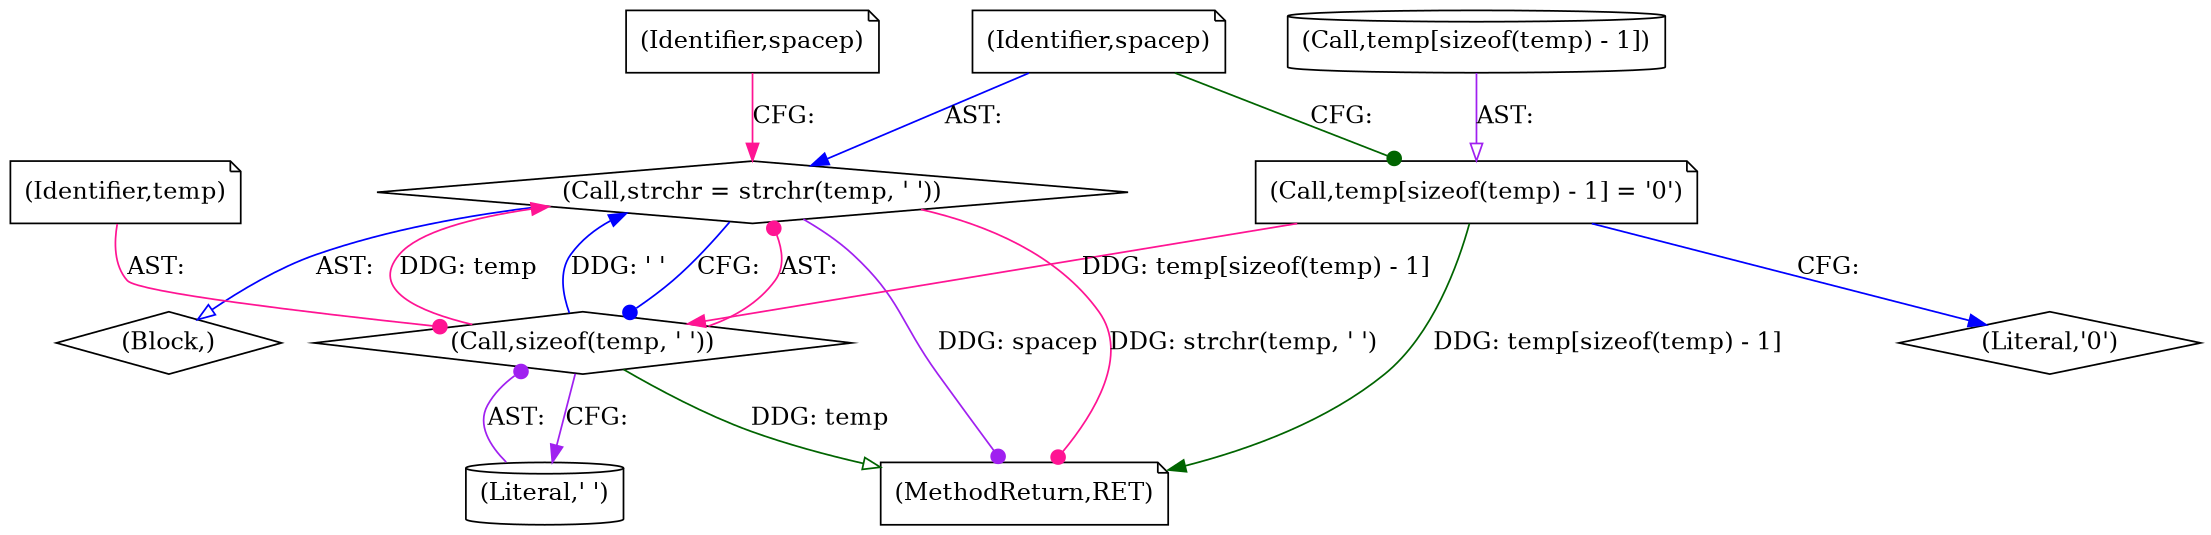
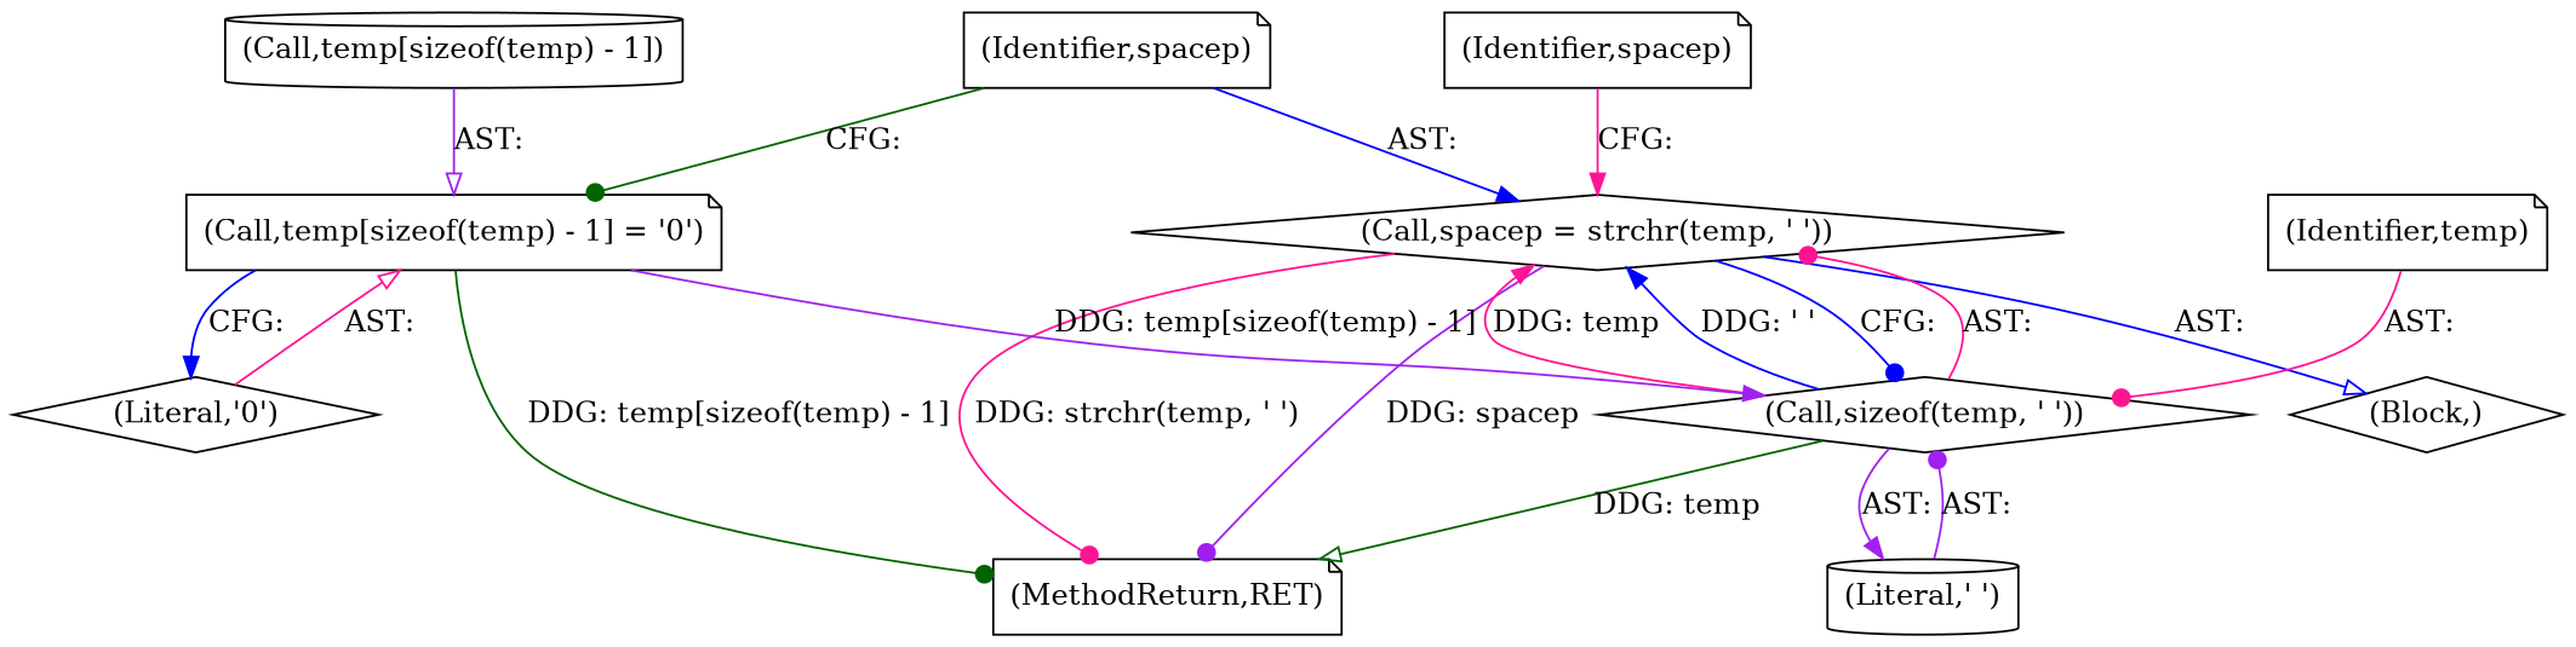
  digraph {
    node [shape=note]
    edge [arrowhead=dot color=deeppink]
-   n1 [label="(Call,strchr = strchr(temp, ' '))" shape=diamond]
+   n1 [label="(Call,spacep = strchr(temp, ' '))" shape=diamond]
    n2 [label="(Call,sizeof(temp, ' '))" shape=diamond]
    n3 [label="(Block,)" shape=diamond]
    n4 [label="(MethodReturn,RET)"]
    n5 [label="(Literal,' ')" shape=cylinder]
    n6 [label="(Call,temp[sizeof(temp) - 1] = '\0')"]
    n7 [label="(Literal,'\0')" shape=diamond]
    n8 [label="(Call,temp[sizeof(temp) - 1])" shape=cylinder]
    n9 [label="(Identifier,spacep)"]
    n10 [label="(Identifier,temp)"]
    n11 [label="(Identifier,spacep)"]
    n1 -> n2 [color=blue label="CFG: "]
    n1 -> n3 [arrowhead=onormal color=blue label="AST: "]
    n1 -> n4 [color=purple label="DDG: spacep"]
    n1 -> n4 [label="DDG: strchr(temp, ' ')"]
    n2 -> n1 [label="AST: "]
    n2 -> n1 [arrowhead=normal label="DDG: temp"]
    n2 -> n1 [arrowhead=normal color=blue label="DDG: ' '"]
    n2 -> n4 [arrowhead=onormal color=darkgreen label="DDG: temp"]
-   n2 -> n5 [arrowhead=normal color=purple label="CFG: "]
+   n2 -> n5 [arrowhead=normal color=purple label="AST: "]
    n5 -> n2 [color=purple label="AST: "]
-   n6 -> n2 [arrowhead=normal label="DDG: temp[sizeof(temp) - 1]"]
-   n6 -> n4 [arrowhead=normal color=darkgreen label="DDG: temp[sizeof(temp) - 1]"]
+   n6 -> n2 [arrowhead=normal color=purple label="DDG: temp[sizeof(temp) - 1]"]
+   n6 -> n4 [color=darkgreen label="DDG: temp[sizeof(temp) - 1]"]
    n6 -> n7 [arrowhead=normal color=blue label="CFG: "]
+   n7 -> n6 [arrowhead=onormal label="AST: "]
    n8 -> n6 [arrowhead=onormal color=purple label="AST: "]
    n9 -> n1 [arrowhead=normal color=blue label="AST: "]
    n9 -> n6 [color=darkgreen label="CFG: "]
    n10 -> n2 [label="AST: "]
    n11 -> n1 [arrowhead=normal label="CFG: "]
  }
